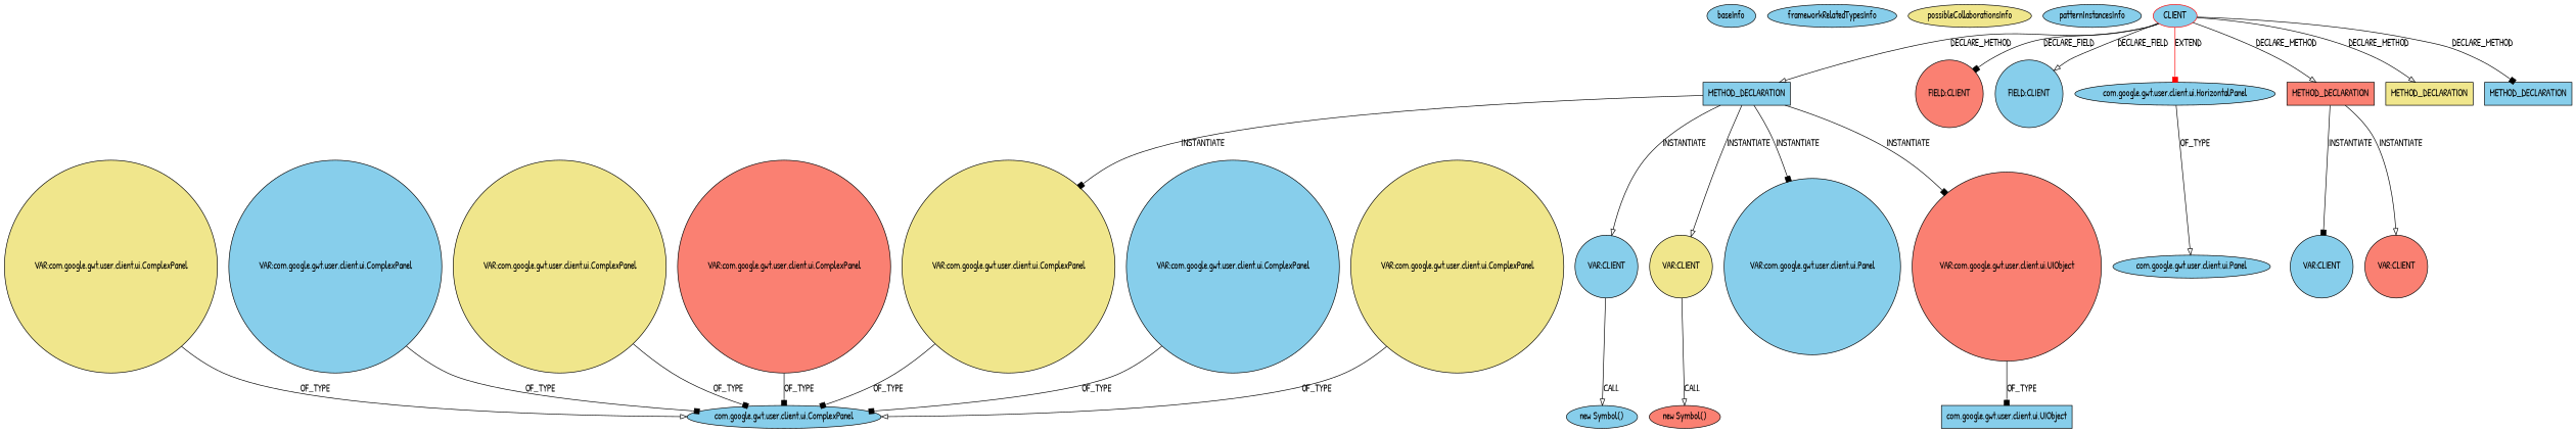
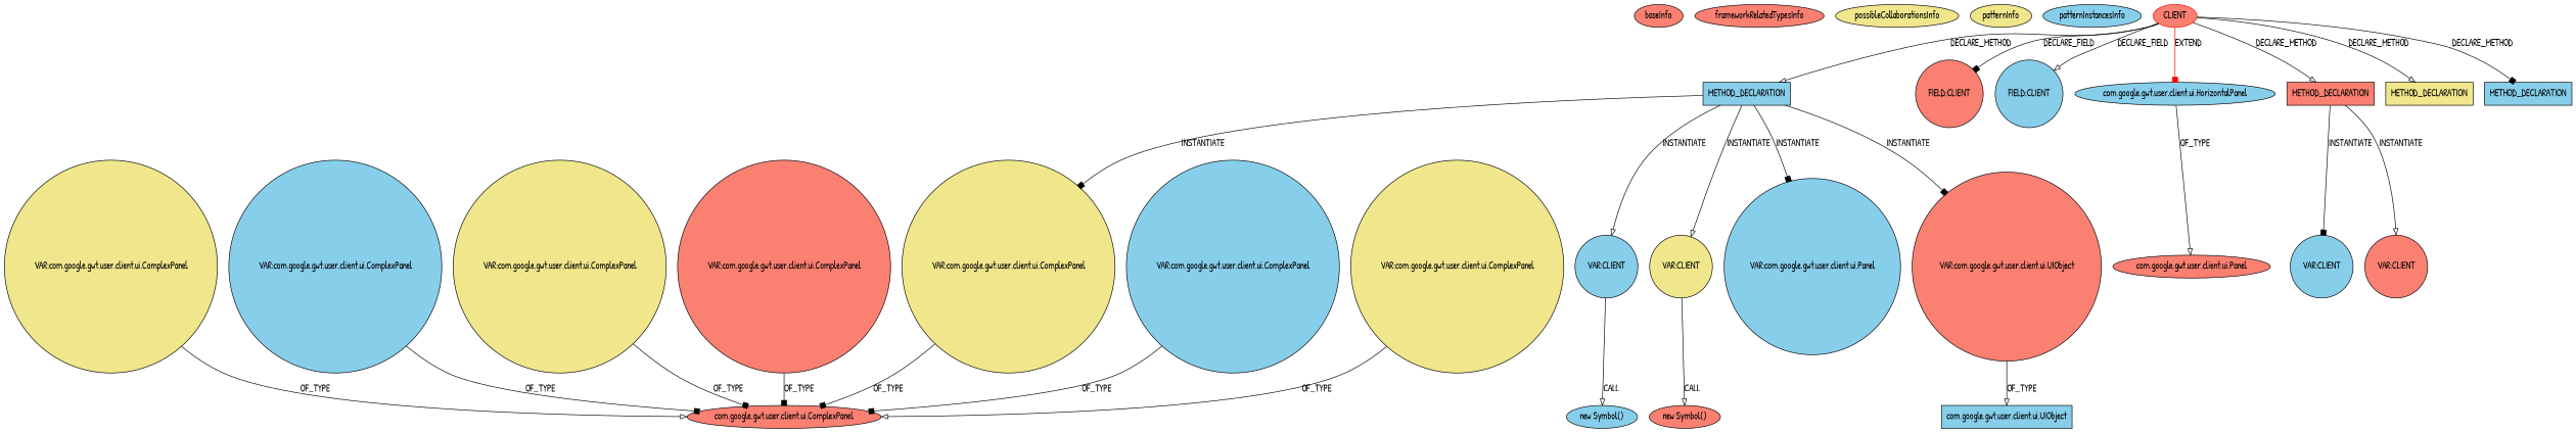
  digraph {
    fontname="Patrick Hand"
    node [fillcolor=skyblue fontname="Patrick Hand" style=filled isFrameworkType=false vertexType=VARIABLE_EXPRESION shape=circle]
    edge [arrowhead=box fontname="Patrick Hand"]
-   baseInfo [category=pattern graphId=838 isAnonymous=false possibleRelation=false isFrameworkType="" vertexType="" shape=""]
-   frameworkRelatedTypesInfo [0="com.google.gwt.user.client.ui.HorizontalPanel" isFrameworkType="" vertexType="" shape=""]
+   baseInfo [category=pattern fillcolor=salmon graphId=838 isAnonymous=false possibleRelation=false isFrameworkType="" vertexType="" shape=""]
+   frameworkRelatedTypesInfo [0="com.google.gwt.user.client.ui.HorizontalPanel" fillcolor=salmon isFrameworkType="" vertexType="" shape=""]
    possibleCollaborationsInfo [fillcolor=khaki isFrameworkType="" vertexType="" shape=""]
+   patternInfo [fillcolor=khaki frequency=2.0 patternRootClient=0 isFrameworkType="" vertexType="" shape=""]
    patternInstancesInfo [0="luxferrari-AlgebrApp~/luxferrari-AlgebrApp/AlgebrApp-master/AlgebrApp/src/org/luxferrari/algebrapp/client/SubPolynomial.java~SubPolynomial~3660" 1="luxferrari-AlgebrApp~/luxferrari-AlgebrApp/AlgebrApp-master/AlgebrApp/src/org/luxferrari/algebrapp/client/Product.java~Product~3664" isFrameworkType="" vertexType="" shape=""]
    n6 [fillcolor=salmon label="new Symbol()" vertexType=CONSTRUCTOR_CALL shape=""]
    n7 [fillcolor=khaki label="VAR:CLIENT"]
    n8 [label=METHOD_DECLARATION shape=box vertexType=CLIENT_METHOD_DECLARATION]
    n9 [label="VAR:com.google.gwt.user.client.ui.Panel"]
    n10 [fillcolor=salmon label="VAR:com.google.gwt.user.client.ui.UIObject"]
    n11 [label="VAR:CLIENT"]
    n12 [fillcolor=khaki label="VAR:com.google.gwt.user.client.ui.ComplexPanel"]
    n13 [label="com.google.gwt.user.client.ui.UIObject" shape=box vertexType=FRAMEWORK_CLASS_TYPE]
    n14 [label="new Symbol()" vertexType=CONSTRUCTOR_CALL shape=""]
-   n15 [label="com.google.gwt.user.client.ui.ComplexPanel" vertexType=FRAMEWORK_CLASS_TYPE shape=""]
-   n16 [label="com.google.gwt.user.client.ui.Panel" vertexType=FRAMEWORK_CLASS_TYPE shape=""]
-   n17 [color=red label=CLIENT vertexType=ROOT_CLIENT_CLASS_DECLARATION shape=""]
+   n15 [fillcolor=salmon label="com.google.gwt.user.client.ui.ComplexPanel" vertexType=FRAMEWORK_CLASS_TYPE shape=""]
+   n16 [fillcolor=salmon label="com.google.gwt.user.client.ui.Panel" vertexType=FRAMEWORK_CLASS_TYPE shape=""]
+   n17 [color=red fillcolor=salmon label=CLIENT vertexType=ROOT_CLIENT_CLASS_DECLARATION shape=""]
    n18 [fillcolor=salmon label="FIELD:CLIENT" vertexType=FIELD_DECLARATION]
    n19 [label="FIELD:CLIENT" vertexType=FIELD_DECLARATION]
    n20 [label="com.google.gwt.user.client.ui.HorizontalPanel" vertexType=FRAMEWORK_CLASS_TYPE shape=""]
    n21 [fillcolor=salmon label=METHOD_DECLARATION shape=box vertexType=CLIENT_METHOD_DECLARATION]
    n22 [fillcolor=khaki label=METHOD_DECLARATION shape=box vertexType=CLIENT_METHOD_DECLARATION]
    n23 [label=METHOD_DECLARATION shape=box vertexType=CLIENT_METHOD_DECLARATION]
    n24 [label="VAR:CLIENT"]
    n25 [fillcolor=salmon label="VAR:CLIENT"]
    n26 [fillcolor=salmon label="VAR:com.google.gwt.user.client.ui.ComplexPanel"]
    n27 [label="VAR:com.google.gwt.user.client.ui.ComplexPanel"]
    n28 [fillcolor=khaki label="VAR:com.google.gwt.user.client.ui.ComplexPanel"]
    n29 [fillcolor=khaki label="VAR:com.google.gwt.user.client.ui.ComplexPanel"]
    n30 [label="VAR:com.google.gwt.user.client.ui.ComplexPanel"]
    n31 [fillcolor=khaki label="VAR:com.google.gwt.user.client.ui.ComplexPanel"]
    n7 -> n6 [arrowhead=onormal label=CALL]
    n8 -> n7 [arrowhead=onormal label=INSTANTIATE]
    n8 -> n9 [label=INSTANTIATE]
    n8 -> n10 [label=INSTANTIATE]
    n8 -> n11 [arrowhead=onormal label=INSTANTIATE]
    n8 -> n12 [label=INSTANTIATE]
-   n10 -> n13 [label=OF_TYPE]
+   n10 -> n13 [arrowhead=onormal label=OF_TYPE]
    n11 -> n14 [arrowhead=onormal label=CALL]
    n12 -> n15 [label=OF_TYPE]
    n17 -> n8 [arrowhead=onormal label=DECLARE_METHOD]
    n17 -> n18 [label=DECLARE_FIELD]
    n17 -> n19 [arrowhead=onormal label=DECLARE_FIELD]
    n17 -> n20 [color=red label=EXTEND]
    n17 -> n21 [arrowhead=onormal label=DECLARE_METHOD]
    n17 -> n22 [arrowhead=onormal label=DECLARE_METHOD]
    n17 -> n23 [label=DECLARE_METHOD]
    n20 -> n16 [arrowhead=onormal label=OF_TYPE]
    n21 -> n24 [label=INSTANTIATE]
    n21 -> n25 [arrowhead=onormal label=INSTANTIATE]
    n26 -> n15 [label=OF_TYPE]
    n27 -> n15 [label=OF_TYPE]
    n28 -> n15 [arrowhead=onormal label=OF_TYPE]
    n29 -> n15 [arrowhead=onormal label=OF_TYPE]
    n30 -> n15 [label=OF_TYPE]
    n31 -> n15 [label=OF_TYPE]
  }
